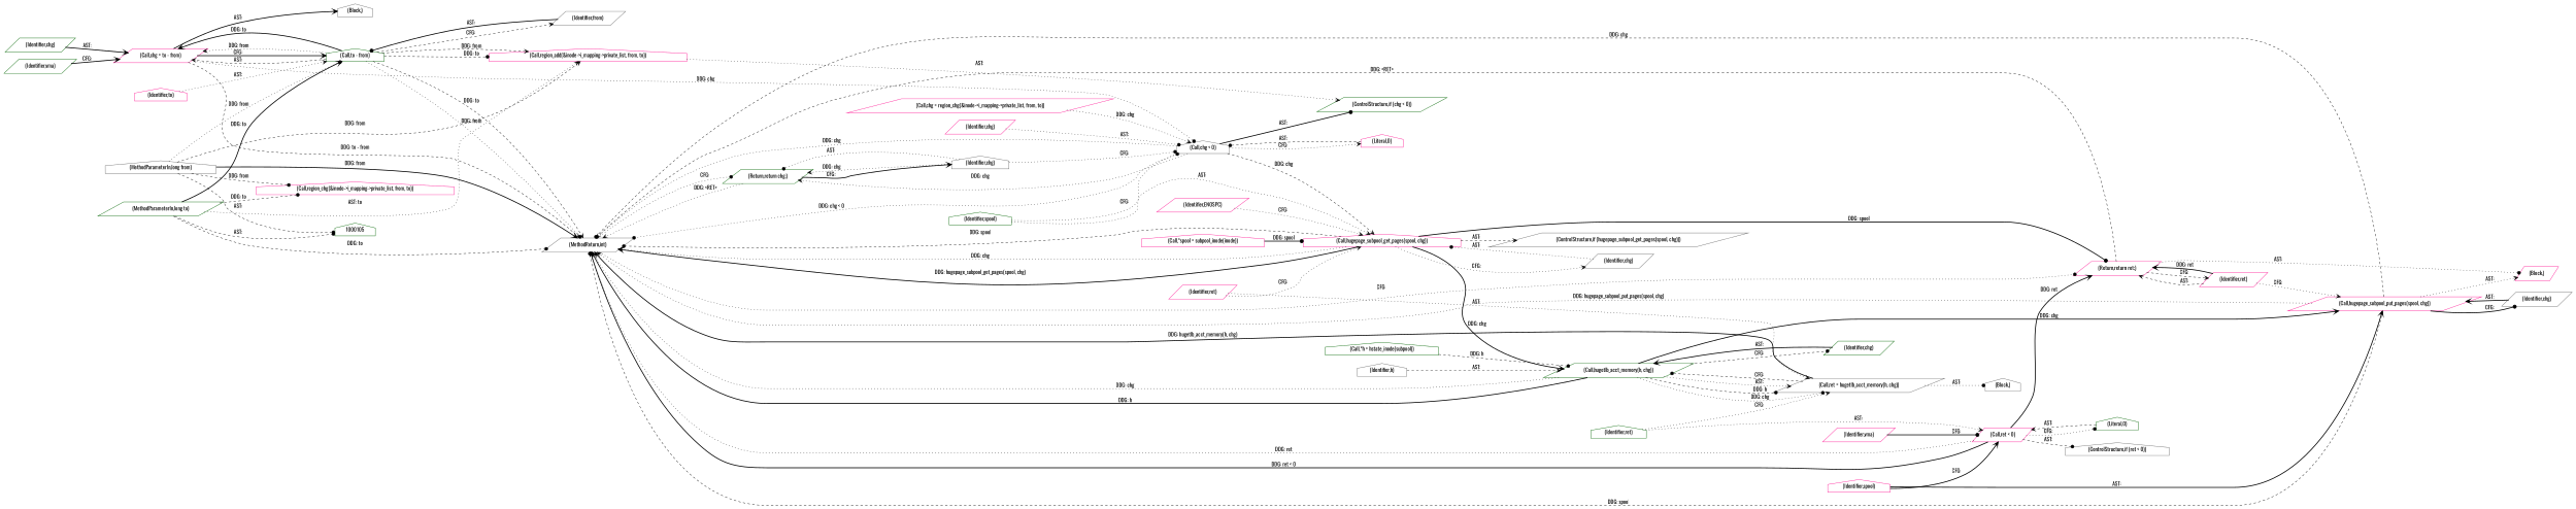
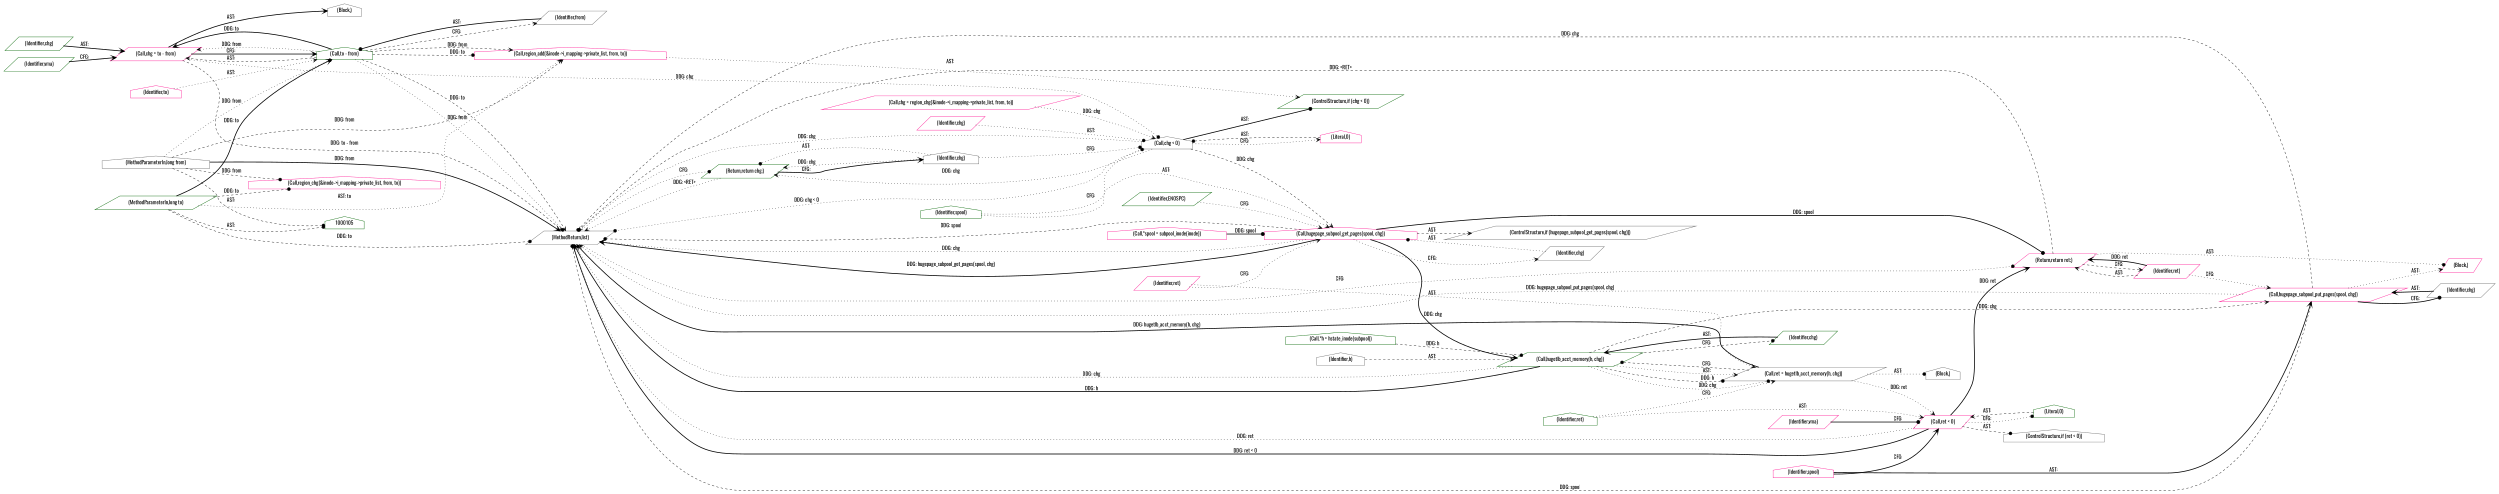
  digraph {
    fontname=Oswald
    rankdir=LR
    node [color=deeppink fontname=Oswald shape=parallelogram]
    edge [arrowhead=vee fontname=Oswald style=dotted]
    n1 [label="(Call,chg = to - from)"]
    n2 [color=darkgreen label="(Call,to - from)" shape=house]
    n3 [color=gray40 label="(Call,chg < 0)" shape=house]
    n4 [color=gray40 label="(Block,)" shape=house]
-   n5 [color=gray40 label="(MethodReturn,int)"]
+   n5 [color=gray40 label="(MethodReturn,list)"]
    n6 [label="(Call,region_add(&inode->i_mapping->private_list, from, to))" shape=house]
    n7 [color=gray40 label="(Identifier,from)"]
    n8 [color=darkgreen label="(Return,return chg;)"]
    n9 [label="(Call,hugepage_subpool_get_pages(spool, chg))" shape=house]
    n10 [label="(Literal,0)" shape=house]
    n11 [color=darkgreen label="(ControlStructure,if (chg < 0))"]
    n12 [label="(Return,return ret;)"]
    n13 [color=darkgreen label="(MethodParameterIn,long to)"]
    n14 [label="(Call,region_chg(&inode->i_mapping->private_list, from, to))" shape=house]
    1000105 [color=darkgreen shape=house]
    n16 [color=gray40 label="(MethodParameterIn,long from)" shape=house]
    n17 [color=gray40 label="(Identifier,chg)" shape=house]
    n18 [color=darkgreen label="(Call,hugetlb_acct_memory(h, chg))"]
    n19 [color=gray40 label="(ControlStructure,if (hugepage_subpool_get_pages(spool, chg)))"]
    n20 [color=gray40 label="(Identifier,chg)"]
    n21 [label="(Call,hugepage_subpool_put_pages(spool, chg))"]
    n22 [color=gray40 label="(Call,ret = hugetlb_acct_memory(h, chg))"]
    n23 [color=darkgreen label="(Identifier,chg)"]
    n24 [label="(Block,)"]
    n25 [color=gray40 label="(Identifier,chg)"]
    n26 [label="(Call,ret < 0)"]
    n27 [color=gray40 label="(Block,)" shape=house]
    n28 [color=gray40 label="(ControlStructure,if (ret < 0))" shape=house]
    n29 [color=darkgreen label="(Literal,0)" shape=house]
    n30 [label="(Identifier,ret)"]
    n31 [color=darkgreen label="(Identifier,spool)" shape=house]
-   n32 [label="(Identifier,ENOSPC)"]
+   n32 [color=darkgreen label="(Identifier,ENOSPC)"]
    n33 [color=darkgreen label="(Identifier,chg)"]
    n34 [label="(Identifier,spool)" shape=house]
    n35 [label="(Identifier,ret)"]
    n36 [label="(Identifier,vma)"]
    n37 [label="(Identifier,to)" shape=house]
    n38 [color=darkgreen label="(Identifier,ret)" shape=house]
    n39 [color=darkgreen label="(Identifier,vma)"]
    n40 [color=darkgreen label="(Call,*h = hstate_inode(subpool))" shape=house]
    n41 [label="(Call,chg = region_chg(&inode->i_mapping->private_list, from, to))"]
    n42 [label="(Identifier,chg)"]
    n43 [color=gray40 label="(Identifier,h)" shape=house]
    n44 [label="(Call,*spool = subpool_inode(inode))" shape=house]
    n1 -> n2 [label="CFG: " style=bold]
    n1 -> n3 [arrowhead=dot label="DDG: chg"]
    n1 -> n4 [label="AST: " style=bold]
    n1 -> n5 [label="DDG: to - from" style=dashed]
    n2 -> n1 [label="AST: " style=dashed]
    n2 -> n1 [label="DDG: to" style=bold]
    n2 -> n1 [label="DDG: from"]
    n2 -> n5 [arrowhead=dot label="DDG: from"]
    n2 -> n5 [label="DDG: to" style=dashed]
    n2 -> n6 [label="DDG: from" style=dashed]
    n2 -> n6 [arrowhead=dot label="DDG: to" style=dashed]
    n2 -> n7 [label="CFG: " style=dashed]
    n3 -> n5 [arrowhead=dot label="DDG: chg < 0"]
    n3 -> n5 [label="DDG: chg"]
    n3 -> n8 [label="DDG: chg"]
    n3 -> n9 [label="DDG: chg" style=dashed]
    n3 -> n10 [label="CFG: "]
    n3 -> n11 [arrowhead=dot label="AST: " style=bold]
    n5 -> n8 [arrowhead=dot label="CFG: "]
    n5 -> n12 [arrowhead=dot label="CFG: "]
    n6 -> n11 [label="AST: "]
    n7 -> n2 [arrowhead=dot label="AST: " style=bold]
    n8 -> n5 [label="DDG: <RET>"]
    n8 -> n17 [label="CFG: " style=bold]
    n9 -> n5 [arrowhead=dot label="DDG: spool" style=dashed]
    n9 -> n5 [label="DDG: chg"]
    n9 -> n5 [label="DDG: hugepage_subpool_get_pages(spool, chg)" style=bold]
    n9 -> n12 [arrowhead=dot label="DDG: spool" style=bold]
    n9 -> n18 [label="DDG: chg" style=bold]
    n9 -> n19 [label="AST: " style=dashed]
    n9 -> n20 [label="CFG: "]
    n10 -> n3 [arrowhead=dot label="AST: " style=dashed]
    n12 -> n5 [arrowhead=dot label="DDG: <RET>" style=dashed]
    n12 -> n24 [arrowhead=dot label="AST: "]
    n12 -> n30 [label="CFG: " style=dashed]
    n13 -> n2 [label="DDG: to" style=bold]
    n13 -> n5 [arrowhead=dot label="DDG: to" style=dashed]
    n13 -> n6 [label="AST: to"]
    n13 -> n14 [arrowhead=dot label="DDG: to" style=dashed]
    n13 -> 1000105 [arrowhead=dot label="AST: " style=dashed]
    n16 -> n2 [arrowhead=dot label="DDG: from"]
    n16 -> n5 [label="DDG: from" style=bold]
    n16 -> n6 [label="DDG: from" style=dashed]
    n16 -> n14 [arrowhead=dot label="DDG: from" style=dashed]
    n16 -> 1000105 [arrowhead=dot label="AST: " style=dashed]
    n17 -> n3 [arrowhead=dot label="CFG: "]
    n17 -> n8 [arrowhead=dot label="AST: "]
    n17 -> n8 [label="DDG: chg"]
    n18 -> n5 [label="DDG: chg"]
    n18 -> n5 [label="DDG: h" style=bold]
-   n18 -> n21 [label="DDG: chg" style=bold]
+   n18 -> n21 [label="DDG: chg" style=dashed]
    n18 -> n22 [label="AST: "]
    n18 -> n22 [arrowhead=dot label="DDG: h" style=dashed]
    n18 -> n22 [arrowhead=dot label="DDG: chg"]
    n18 -> n23 [arrowhead=dot label="CFG: " style=dashed]
    n20 -> n9 [arrowhead=dot label="AST: "]
    n21 -> n5 [arrowhead=dot label="DDG: spool" style=dashed]
    n21 -> n5 [label="DDG: hugepage_subpool_put_pages(spool, chg)"]
    n21 -> n5 [arrowhead=dot label="DDG: chg" style=dashed]
    n21 -> n24 [label="AST: "]
    n21 -> n25 [arrowhead=dot label="CFG: " style=bold]
    n22 -> n5 [label="DDG: hugetlb_acct_memory(h, chg)" style=bold]
    n22 -> n18 [arrowhead=dot label="CFG: " style=dashed]
+   n22 -> n26 [label="DDG: ret"]
    n22 -> n27 [arrowhead=dot label="AST: "]
    n23 -> n18 [label="AST: " style=bold]
    n25 -> n21 [label="AST: " style=bold]
    n26 -> n5 [label="DDG: ret"]
    n26 -> n5 [arrowhead=dot label="DDG: ret < 0" style=bold]
    n26 -> n12 [label="DDG: ret" style=bold]
    n26 -> n28 [arrowhead=dot label="AST: " style=dashed]
    n26 -> n29 [arrowhead=dot label="CFG: "]
    n29 -> n26 [label="AST: " style=dashed]
    n30 -> n12 [label="AST: " style=dashed]
    n30 -> n12 [label="DDG: ret" style=bold]
    n30 -> n21 [label="CFG: "]
    n31 -> n3 [arrowhead=dot label="CFG: "]
    n31 -> n9 [label="AST: "]
    n32 -> n9 [label="CFG: "]
    n33 -> n1 [label="AST: " style=bold]
    n34 -> n21 [label="AST: " style=bold]
    n34 -> n26 [label="CFG: " style=bold]
    n35 -> n9 [label="CFG: "]
    n35 -> n22 [label="AST: "]
    n36 -> n26 [arrowhead=dot label="CFG: " style=bold]
    n37 -> n2 [label="AST: "]
    n38 -> n22 [label="CFG: "]
    n38 -> n26 [label="AST: "]
    n39 -> n1 [label="CFG: " style=bold]
    n40 -> n18 [arrowhead=dot label="DDG: h" style=dashed]
    n41 -> n3 [label="DDG: chg"]
    n42 -> n3 [arrowhead=dot label="AST: "]
    n43 -> n18 [label="AST: " style=dashed]
    n44 -> n9 [arrowhead=dot label="DDG: spool" style=bold]
  }
